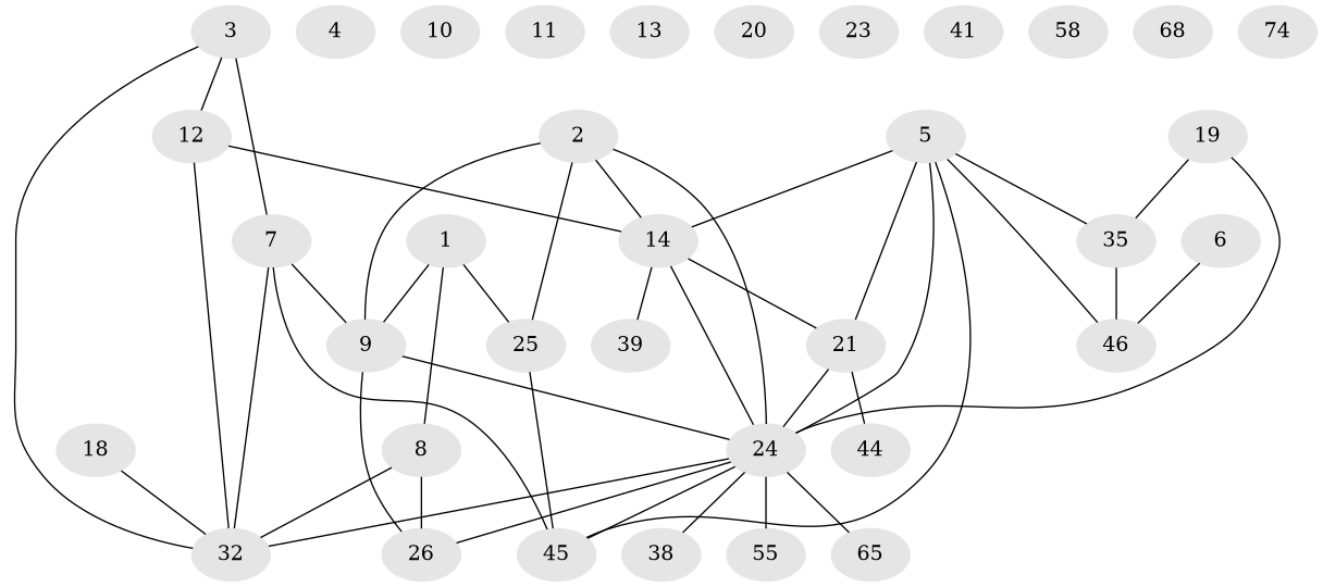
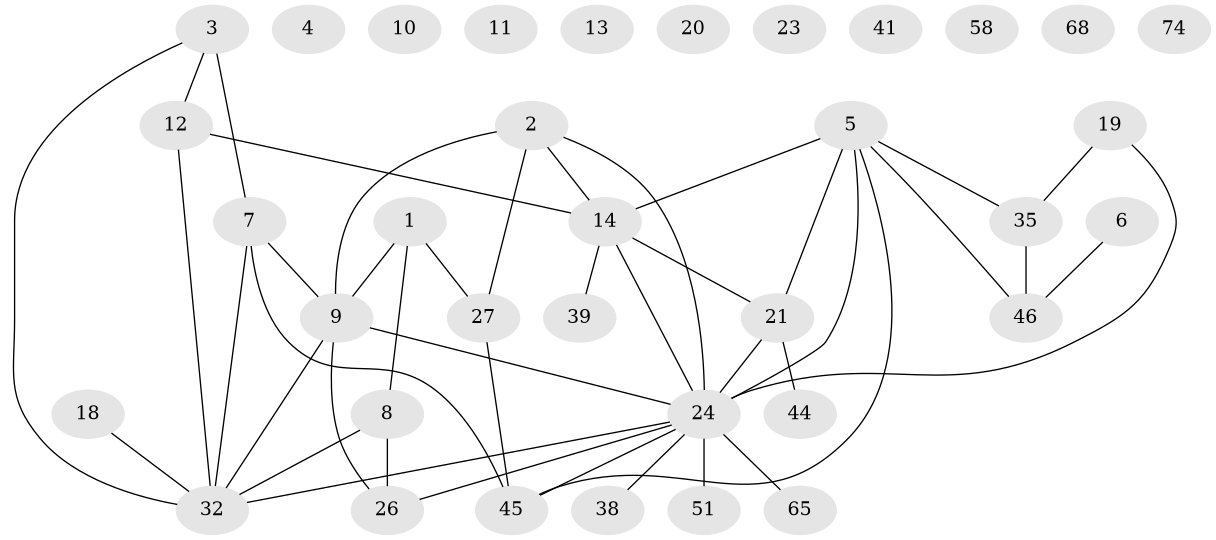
  graph {
    node [color=gray90 style=filled]
    1 [super="+75"]
    8
-   27 [super="+36" label=25]
+   27 [super="+36"]
    9 [super="+15+37+29"]
    32 [super="+59"]
    26
    14 [super="+47+42"]
    21 [super="+51"]
    24 [super="+40+71+72"]
    39
    45
    2 [super="+50"]
    3 [super="+28+31"]
    7 [super="+17+16+33"]
    12 [super="+69"]
    4
    5 [super="+66+22"]
    35
    n19 [label=46 super="+53+63"]
    44 [super="+46"]
    38
-   55
+   55 [label=51]
    65
    6 [super="+54"]
    10
    11
    13
    18 [super="+30"]
    19
    20
    23
    41
    58
    68
    74
    1 -- 8
    1 -- 27
    1 -- 9
    8 -- 32
    8 -- 26
    27 -- 45
+   9 -- 32
    9 -- 26
    9 -- 24
    14 -- 21
    14 -- 24
    14 -- 39
    21 -- 24
    21 -- 44
    24 -- 32
    24 -- 26
    24 -- 45
    24 -- 38
    24 -- 55
    24 -- 65
    2 -- 27
    2 -- 9
    2 -- 14
    2 -- 24
    3 -- 32
    3 -- 7 [weight=2]
    3 -- 12
    7 -- 9
    7 -- 32
    7 -- 45
    12 -- 32
    12 -- 14
    5 -- 14
    5 -- 21 [weight=2]
    5 -- 24 [weight=3]
    5 -- 45
    5 -- 35
    5 -- n19
    35 -- n19
    6 -- n19
    18 -- 32
    19 -- 24
    19 -- 35
  }
